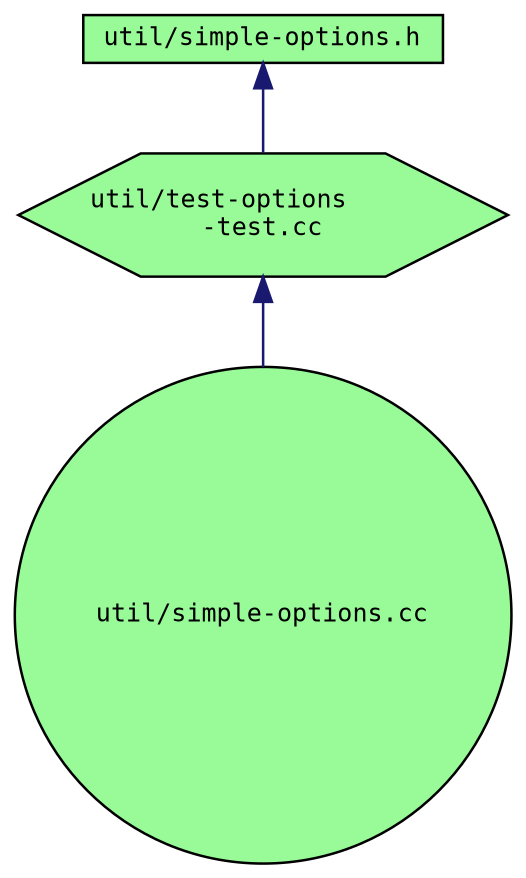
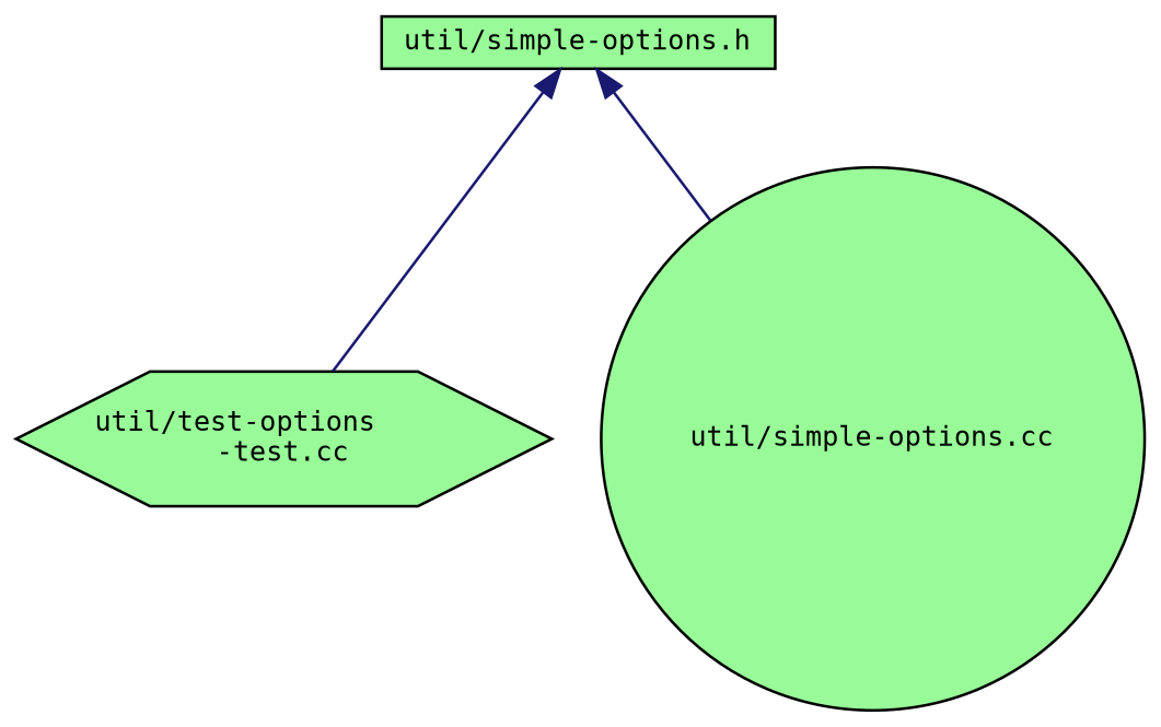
  digraph {
    fontname="DejaVu Sans Mono"
    node [color=black fillcolor=palegreen fontname="DejaVu Sans Mono" fontsize=10 style=filled]
    edge [color=midnightblue dir=back fontname="DejaVu Sans Mono" fontsize=10 labelfontname=Helvetica labelfontsize=10 style=solid]
    n1 [fontcolor=black height=0.2 label="util/simple-options.h" shape=box width=0.4]
    n2 [height=0.2 label="util/test-options\l-test.cc" shape=hexagon width=0.4]
    n3 [height=0.2 label="util/simple-options.cc" shape=circle width=0.4]
    n1 -> n2
-   n2 -> n3
+   n1 -> n3
  }
